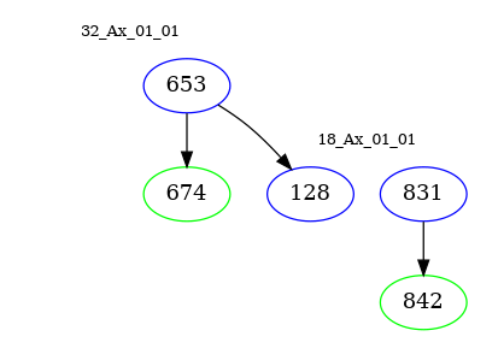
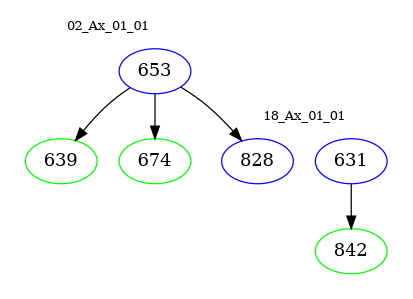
  digraph {
    node [color=blue]
    edge [color=black]
    n1 [label=653]
+   n2 [color=green label=639]
    n3 [color=green label=674]
-   n4 [label=831]
-   n5 [label=128]
+   n4 [label=631]
+   n5 [label=828]
    n6 [color=green label=842]
    subgraph cluster_1 {
      color=white
      fontsize=10
-     label="32_Ax_01_01"
+     label="02_Ax_01_01"
      n1
+     n2
      n3
    }
    subgraph cluster_2 {
      color=white
      fontsize=10
      label="18_Ax_01_01"
      n4
      n5
      n6
    }
+   n1 -> n2
    n1 -> n3
    n1 -> n5
    n4 -> n6
  }
